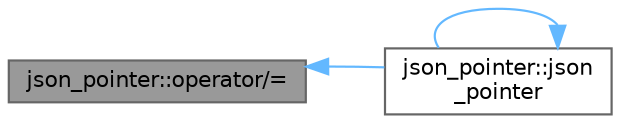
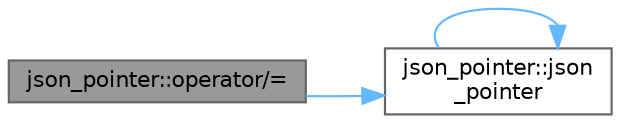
  digraph {
    rankdir=LR
    node [fontname=Helvetica fontsize=10 shape=box style=filled]
    edge [color=steelblue1 fontname=Helvetica fontsize=10 labelfontname=Helvetica labelfontsize=10 style=solid]
    n1 [color=gray40 fillcolor=grey60 fontcolor=black height=0.2 label="json_pointer::operator/=" width=0.4]
    n2 [color=grey40 fillcolor=white height=0.2 label="json_pointer::json\l_pointer" width=0.4]
-   n2 -> n1
+   n1 -> n2
    n2 -> n2
  }
